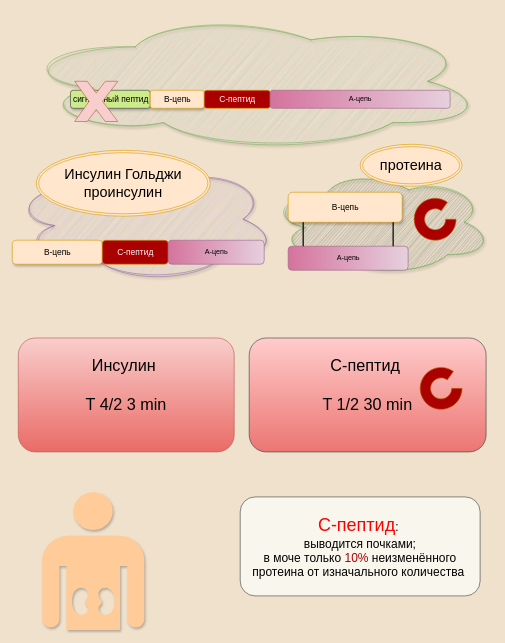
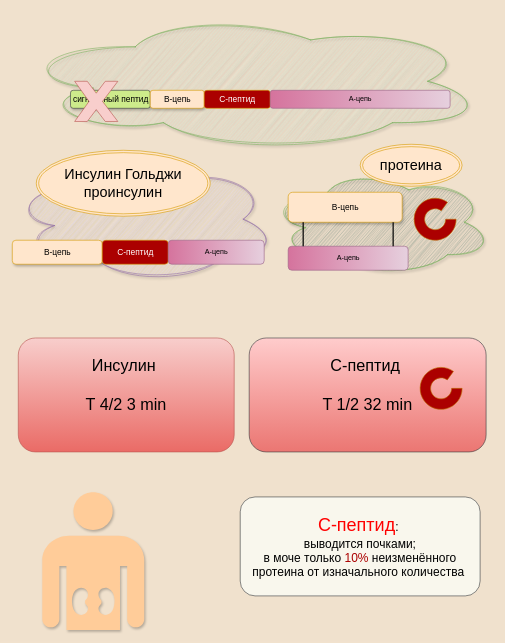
  <mxCell id="0" />
  <mxCell id="1" parent="0" />
  <mxCell id="2" value="" style="ellipse;shape=cloud;whiteSpace=wrap;html=1;fillColor=#d5e8d4;strokeColor=#82b366;shadow=1;sketch=1;curveFitting=1;jiggle=2;" parent="1" vertex="1"><mxGeometry x="30" y="20" width="780" height="230" as="geometry" /></mxCell>
  <mxCell id="3" value="&lt;font color=&quot;#ff0000&quot; style=&quot;font-size: 30px;&quot;&gt;С-пептид&lt;/font&gt;&lt;font style=&quot;font-size: 20px;&quot;&gt;:&amp;nbsp;&lt;/font&gt;&lt;div&gt;&lt;font style=&quot;font-size: 20px;&quot;&gt;выводится почками;&lt;/font&gt;&lt;div style=&quot;font-size: 20px;&quot;&gt;&lt;font style=&quot;font-size: 20px;&quot;&gt;в моче только &lt;font color=&quot;#ab0000&quot;&gt;10%&lt;/font&gt; неизменённого протеина&amp;nbsp;&lt;/font&gt;&lt;span style=&quot;background-color: initial;&quot;&gt;от изначального количества&amp;nbsp;&lt;/span&gt;&lt;/div&gt;&lt;/div&gt;" style="rounded=1;whiteSpace=wrap;html=1;fillColor=#f9f7ed;strokeColor=#36393d;" parent="1" vertex="1"><mxGeometry x="400" y="828" width="400" height="165" as="geometry" /></mxCell>
  <mxCell id="4" value="" style="shape=mxgraph.signs.healthcare.kidney;html=1;pointerEvents=1;fillColor=#FFCC99;strokeColor=none;verticalLabelPosition=bottom;verticalAlign=top;align=center;fontColor=#663300;shadow=1;" parent="1" vertex="1"><mxGeometry x="70" y="820" width="170" height="230" as="geometry" /></mxCell>
- <mxCell id="5" value="&lt;font style=&quot;font-size: 27px;&quot;&gt;C-пептид&amp;nbsp;&lt;/font&gt;&lt;div&gt;&lt;span style=&quot;font-size: 27px;&quot;&gt;&lt;br&gt;&lt;/span&gt;&lt;div style=&quot;font-size: 27px;&quot;&gt;&lt;div style=&quot;&quot;&gt;&lt;font style=&quot;font-size: 27px;&quot;&gt;&lt;font style=&quot;font-size: 27px;&quot;&gt;T 1/2&lt;/font&gt;&lt;span style=&quot;background-color: initial;&quot;&gt;&amp;nbsp;30 min&lt;/span&gt;&lt;/font&gt;&lt;div style=&quot;&quot;&gt;&lt;div&gt;&lt;br&gt;&lt;/div&gt;&lt;/div&gt;&lt;/div&gt;&lt;/div&gt;&lt;/div&gt;" style="whiteSpace=wrap;html=1;fillColor=#FFCCCC;strokeColor=#36393d;rounded=1;gradientColor=#EB7672;" parent="1" vertex="1"><mxGeometry x="415" y="563" width="395" height="190" as="geometry" /></mxCell>
+ <mxCell id="5" value="&lt;font style=&quot;font-size: 27px;&quot;&gt;C-пептид&amp;nbsp;&lt;/font&gt;&lt;div&gt;&lt;span style=&quot;font-size: 27px;&quot;&gt;&lt;br&gt;&lt;/span&gt;&lt;div style=&quot;font-size: 27px;&quot;&gt;&lt;div style=&quot;&quot;&gt;&lt;font style=&quot;font-size: 27px;&quot;&gt;&lt;font style=&quot;font-size: 27px;&quot;&gt;T 1/2&lt;/font&gt;&lt;span style=&quot;background-color: initial;&quot;&gt;&amp;nbsp;32 min&lt;/span&gt;&lt;/font&gt;&lt;div style=&quot;&quot;&gt;&lt;div&gt;&lt;br&gt;&lt;/div&gt;&lt;/div&gt;&lt;/div&gt;&lt;/div&gt;&lt;/div&gt;" style="whiteSpace=wrap;html=1;fillColor=#FFCCCC;strokeColor=#36393d;rounded=1;gradientColor=#EB7672;" parent="1" vertex="1"><mxGeometry x="415" y="563" width="395" height="190" as="geometry" /></mxCell>
  <mxCell id="6" value="&lt;font style=&quot;font-size: 27px;&quot;&gt;Инсулин&amp;nbsp;&lt;/font&gt;&lt;div style=&quot;font-size: 27px;&quot;&gt;&lt;font style=&quot;font-size: 27px;&quot;&gt;&lt;br&gt;&lt;/font&gt;&lt;div style=&quot;&quot;&gt;&lt;font style=&quot;font-size: 27px;&quot;&gt;&lt;font style=&quot;font-size: 27px;&quot;&gt;T 4/2&amp;nbsp;&lt;/font&gt;&lt;span style=&quot;background-color: initial;&quot;&gt;3 min&lt;/span&gt;&lt;/font&gt;&lt;div style=&quot;&quot;&gt;&lt;div style=&quot;&quot;&gt;&lt;br&gt;&lt;/div&gt;&lt;/div&gt;&lt;/div&gt;&lt;/div&gt;" style="whiteSpace=wrap;html=1;fillColor=#f8cecc;strokeColor=#b85450;gradientColor=#ea6b66;rounded=1;" parent="1" vertex="1"><mxGeometry x="30" y="563" width="360" height="190" as="geometry" /></mxCell>
  <mxCell id="7" value="" style="ellipse;shape=cloud;whiteSpace=wrap;html=1;fillColor=#e1d5e7;strokeColor=#9673a6;sketch=1;curveFitting=1;jiggle=2;shadow=1;" parent="1" vertex="1"><mxGeometry x="20" y="260" width="440" height="210" as="geometry" /></mxCell>
  <mxCell id="8" value="" style="ellipse;shape=cloud;whiteSpace=wrap;html=1;fillColor=#96A395;strokeColor=#82b366;shadow=1;sketch=1;curveFitting=1;jiggle=2;" parent="1" vertex="1"><mxGeometry x="450" y="280" width="370" height="180" as="geometry" /></mxCell>
  <mxCell id="9" value="" style="verticalLabelPosition=bottom;verticalAlign=top;html=1;shape=mxgraph.basic.partConcEllipse;startAngle=0.25;endAngle=0.1;arcWidth=0.5;fillColor=#AB0000;strokeColor=#BD7000;fontColor=#000000;" parent="1" vertex="1"><mxGeometry x="690" y="330" width="70" height="70" as="geometry" /></mxCell>
  <mxCell id="10" value="&lt;font style=&quot;font-size: 14px;&quot;&gt;сигнальный пептид&lt;/font&gt;" style="html=1;points=[[0,0,0,0,5],[0,1,0,0,-5],[1,0,0,0,5],[1,1,0,0,-5]];perimeter=orthogonalPerimeter;outlineConnect=0;targetShapes=umlLifeline;portConstraint=eastwest;newEdgeStyle={&quot;curved&quot;:0,&quot;rounded&quot;:0};direction=south;fillColor=#cdeb8b;strokeColor=#36393d;rounded=1;shadow=1;" parent="1" vertex="1"><mxGeometry x="117" y="150" width="133" height="30" as="geometry" /></mxCell>
  <mxCell id="11" value="&lt;font style=&quot;font-size: 14px;&quot;&gt;В-цепь&lt;/font&gt;" style="html=1;points=[[0,0,0,0,5],[0,1,0,0,-5],[1,0,0,0,5],[1,1,0,0,-5]];perimeter=orthogonalPerimeter;outlineConnect=0;targetShapes=umlLifeline;portConstraint=eastwest;newEdgeStyle={&quot;curved&quot;:0,&quot;rounded&quot;:0};direction=south;fillColor=#ffe6cc;strokeColor=#d79b00;rounded=1;shadow=1;" parent="1" vertex="1"><mxGeometry x="250" y="150" width="90" height="30" as="geometry" /></mxCell>
  <mxCell id="12" value="&lt;font style=&quot;font-size: 14px;&quot;&gt;С-пептид&lt;/font&gt;" style="html=1;points=[[0,0,0,0,5],[0,1,0,0,-5],[1,0,0,0,5],[1,1,0,0,-5]];perimeter=orthogonalPerimeter;outlineConnect=0;targetShapes=umlLifeline;portConstraint=eastwest;newEdgeStyle={&quot;curved&quot;:0,&quot;rounded&quot;:0};direction=south;fillColor=#AB0000;strokeColor=#D79B00;rounded=1;fontColor=#FFFFFF;" parent="1" vertex="1"><mxGeometry x="340" y="150" width="110" height="30" as="geometry" /></mxCell>
  <mxCell id="13" value="А-цепь" style="html=1;points=[[0,0,0,0,5],[0,1,0,0,-5],[1,0,0,0,5],[1,1,0,0,-5]];perimeter=orthogonalPerimeter;outlineConnect=0;targetShapes=umlLifeline;portConstraint=eastwest;newEdgeStyle={&quot;curved&quot;:0,&quot;rounded&quot;:0};direction=south;fillColor=#e6d0de;gradientColor=#d5739d;strokeColor=#996185;rounded=1;" parent="1" vertex="1"><mxGeometry x="450" y="150" width="300" height="30" as="geometry" /></mxCell>
  <mxCell id="14" value="&lt;font style=&quot;font-size: 14px;&quot;&gt;В-цепь&lt;/font&gt;" style="html=1;points=[[0,0,0,0,5],[0,1,0,0,-5],[1,0,0,0,5],[1,1,0,0,-5]];perimeter=orthogonalPerimeter;outlineConnect=0;targetShapes=umlLifeline;portConstraint=eastwest;newEdgeStyle={&quot;curved&quot;:0,&quot;rounded&quot;:0};direction=south;fillColor=#ffe6cc;strokeColor=#d79b00;rounded=1;shadow=1;" parent="1" vertex="1"><mxGeometry x="20" y="400" width="150" height="40" as="geometry" /></mxCell>
  <mxCell id="15" value="&lt;font style=&quot;font-size: 14px;&quot;&gt;С-пептид&lt;/font&gt;" style="html=1;points=[[0,0,0,0,5],[0,1,0,0,-5],[1,0,0,0,5],[1,1,0,0,-5]];perimeter=orthogonalPerimeter;outlineConnect=0;targetShapes=umlLifeline;portConstraint=eastwest;newEdgeStyle={&quot;curved&quot;:0,&quot;rounded&quot;:0};direction=south;fillColor=#AB0000;gradientColor=none;strokeColor=#d79b00;rounded=1;fontColor=#FFFFFF;" parent="1" vertex="1"><mxGeometry x="170" y="400" width="110" height="40" as="geometry" /></mxCell>
  <mxCell id="16" value="А-цепь" style="html=1;points=[[0,0,0,0,5],[0,1,0,0,-5],[1,0,0,0,5],[1,1,0,0,-5]];perimeter=orthogonalPerimeter;outlineConnect=0;targetShapes=umlLifeline;portConstraint=eastwest;newEdgeStyle={&quot;curved&quot;:0,&quot;rounded&quot;:0};direction=south;fillColor=#e6d0de;gradientColor=#d5739d;strokeColor=#996185;rounded=1;" parent="1" vertex="1"><mxGeometry x="280" y="400" width="160" height="40" as="geometry" /></mxCell>
  <mxCell id="17" value="&lt;font style=&quot;font-size: 14px;&quot;&gt;В-цепь&lt;/font&gt;" style="html=1;points=[[0,0,0,0,5],[0,1,0,0,-5],[1,0,0,0,5],[1,1,0,0,-5]];perimeter=orthogonalPerimeter;outlineConnect=0;targetShapes=umlLifeline;portConstraint=eastwest;newEdgeStyle={&quot;curved&quot;:0,&quot;rounded&quot;:0};direction=south;fillColor=#ffe6cc;strokeColor=#d79b00;rounded=1;shadow=1;" parent="1" vertex="1"><mxGeometry x="480" y="320" width="190" height="50" as="geometry" /></mxCell>
  <mxCell id="18" value="А-цепь" style="html=1;points=[[0,0,0,0,5],[0,1,0,0,-5],[1,0,0,0,5],[1,1,0,0,-5]];perimeter=orthogonalPerimeter;outlineConnect=0;targetShapes=umlLifeline;portConstraint=eastwest;newEdgeStyle={&quot;curved&quot;:0,&quot;rounded&quot;:0};direction=south;fillColor=#e6d0de;gradientColor=#d5739d;strokeColor=#996185;rounded=1;" parent="1" vertex="1"><mxGeometry x="480" y="410" width="200" height="40" as="geometry" /></mxCell>
  <mxCell id="19" value="" style="line;strokeWidth=2;direction=south;html=1;" parent="1" vertex="1"><mxGeometry x="500" y="370" width="10" height="40" as="geometry" /></mxCell>
  <mxCell id="20" value="" style="line;strokeWidth=2;direction=south;html=1;" parent="1" vertex="1"><mxGeometry x="650" y="370" width="10" height="40" as="geometry" /></mxCell>
  <mxCell id="21" value="&lt;font style=&quot;font-size: 24px;&quot;&gt;Инсулин Гольджи&lt;/font&gt;&lt;div&gt;&lt;font style=&quot;font-size: 24px;&quot;&gt;проинсулин&lt;/font&gt;&lt;/div&gt;" style="ellipse;shape=doubleEllipse;whiteSpace=wrap;html=1;fillColor=#ffe6cc;strokeColor=#d79b00;" parent="1" vertex="1"><mxGeometry x="60" y="250" width="290" height="110" as="geometry" /></mxCell>
  <mxCell id="22" value="&lt;font style=&quot;font-size: 24px;&quot;&gt;протеина&lt;/font&gt;" style="ellipse;shape=doubleEllipse;whiteSpace=wrap;html=1;fillColor=#ffe6cc;strokeColor=#d79b00;" parent="1" vertex="1"><mxGeometry x="600" y="240" width="170" height="70" as="geometry" /></mxCell>
  <mxCell id="23" value="" style="verticalLabelPosition=bottom;verticalAlign=top;html=1;shape=mxgraph.basic.x;fillColor=#f8cecc;strokeColor=#b85450;" parent="1" vertex="1"><mxGeometry x="124" y="135" width="72" height="67" as="geometry" /></mxCell>
  <mxCell id="24" value="" style="verticalLabelPosition=bottom;verticalAlign=top;html=1;shape=mxgraph.basic.partConcEllipse;startAngle=0.25;endAngle=0.1;arcWidth=0.5;fillColor=#AB0000;strokeColor=#BD7000;fontColor=#000000;direction=east;" parent="1" vertex="1"><mxGeometry x="700" y="612" width="70" height="70" as="geometry" /></mxCell>
